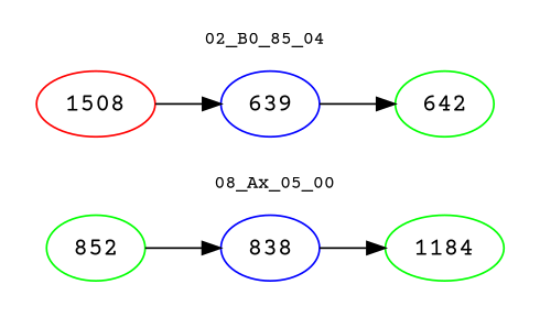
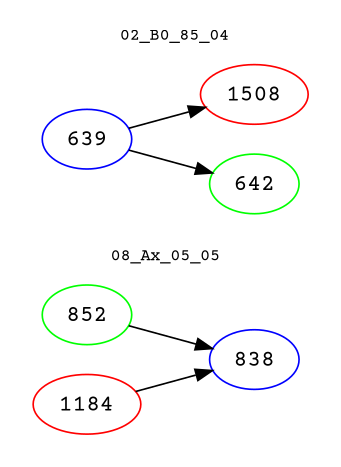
  digraph {
    fontname="Courier Prime"
    rankdir=LR
    node [color=green fontname="Courier Prime"]
    edge [color=black fontname="Courier Prime"]
    n1 [label=852]
    n2 [color=blue label=838]
-   n3 [label=1184]
+   n3 [color=red label=1184]
    n4 [label=642]
    n5 [color=blue label=639]
    n6 [color=red label=1508]
    subgraph cluster_1 {
      color=white
      fontsize=10
-     label="08_Ax_05_00"
+     label="08_Ax_05_05"
      n1
      n2
      n3
    }
    subgraph cluster_2 {
      color=white
      fontsize=10
      label="02_B0_85_04"
      n4
      n5
      n6
    }
    n1 -> n2
-   n2 -> n3
+   n3 -> n2
    n5 -> n4
-   n6 -> n5
+   n5 -> n6
  }
